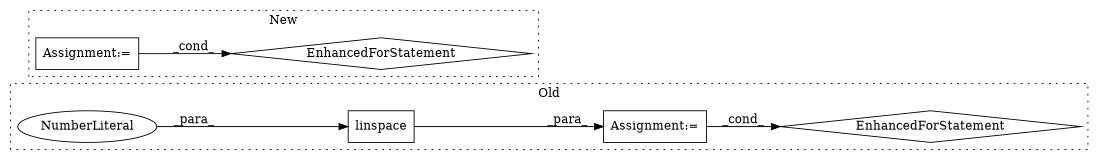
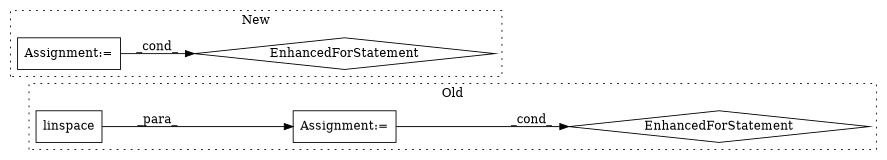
  digraph {
    rankdir=LR
    node [a=7 l="61,2" s="935,1038" shape=box]
    n1 [a=32 l="9,1" label=linspace s="1017,1037"]
-   n2 [a=34 l=1 label=NumberLiteral s=1036 shape=ellipse]
    n3 [label="Assignment:="]
    n4 [a=70 label=EnhancedForStatement shape=diamond]
    n5 [a=70 l="112,2" label=EnhancedForStatement s="743,976" shape=diamond]
    n6 [l="112,2" label="Assignment:=" s="743,976"]
    subgraph cluster_1 {
      label=Old
      style=dotted
      n1
-     n2
      n3
      n4
    }
    subgraph cluster_2 {
      label=New
      style=dotted
      n5
      n6
    }
    n1 -> n3 [label=_para_]
-   n2 -> n1 [label=_para_]
    n3 -> n4 [label=_cond_]
    n6 -> n5 [label=_cond_]
  }
